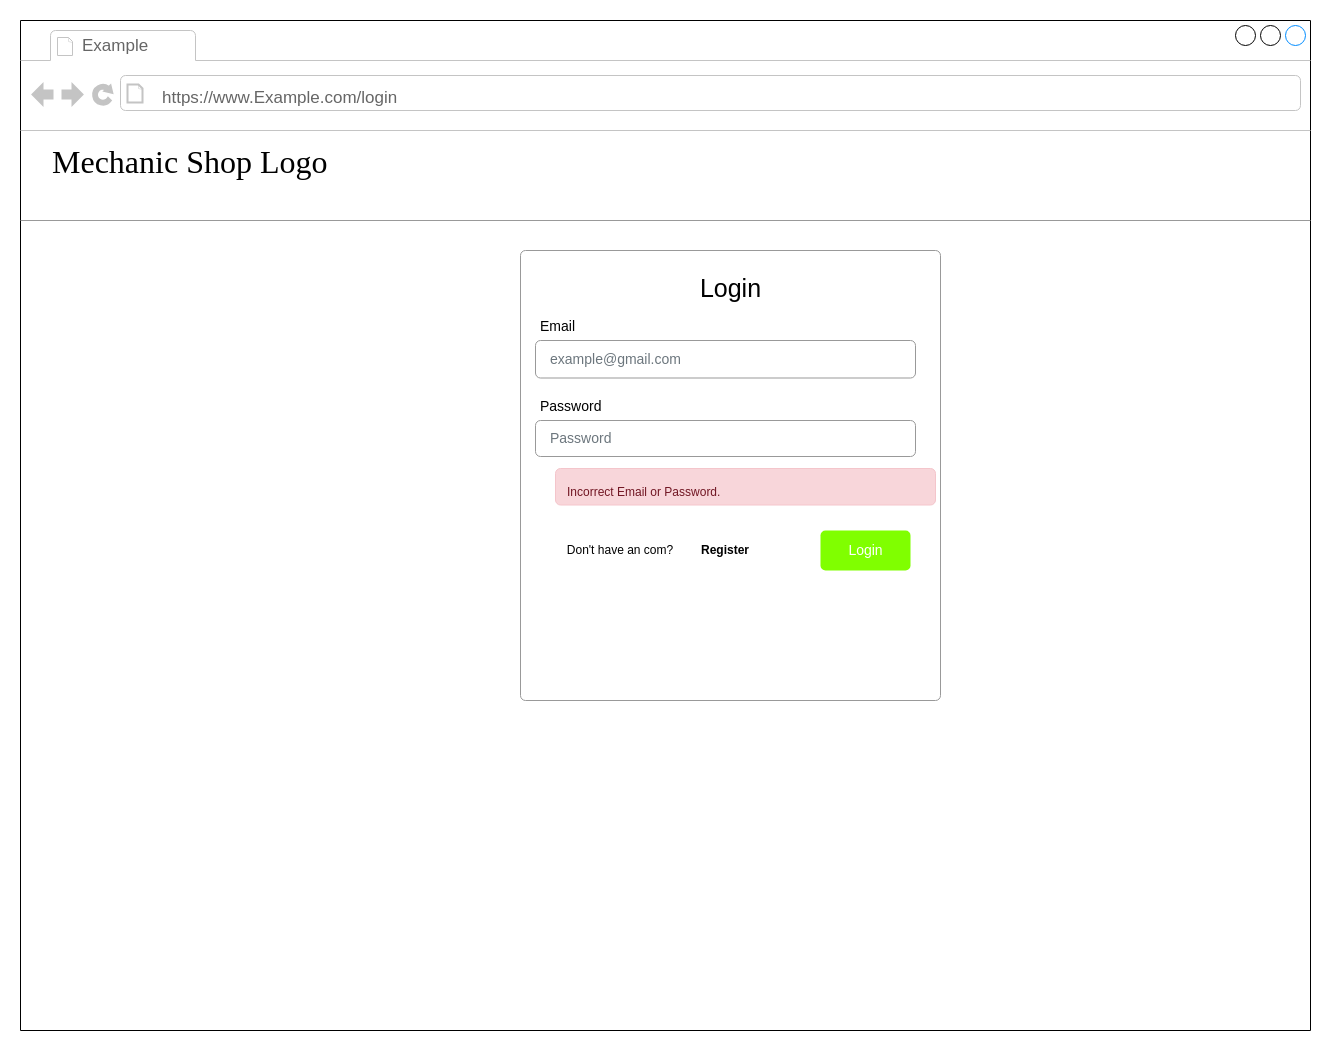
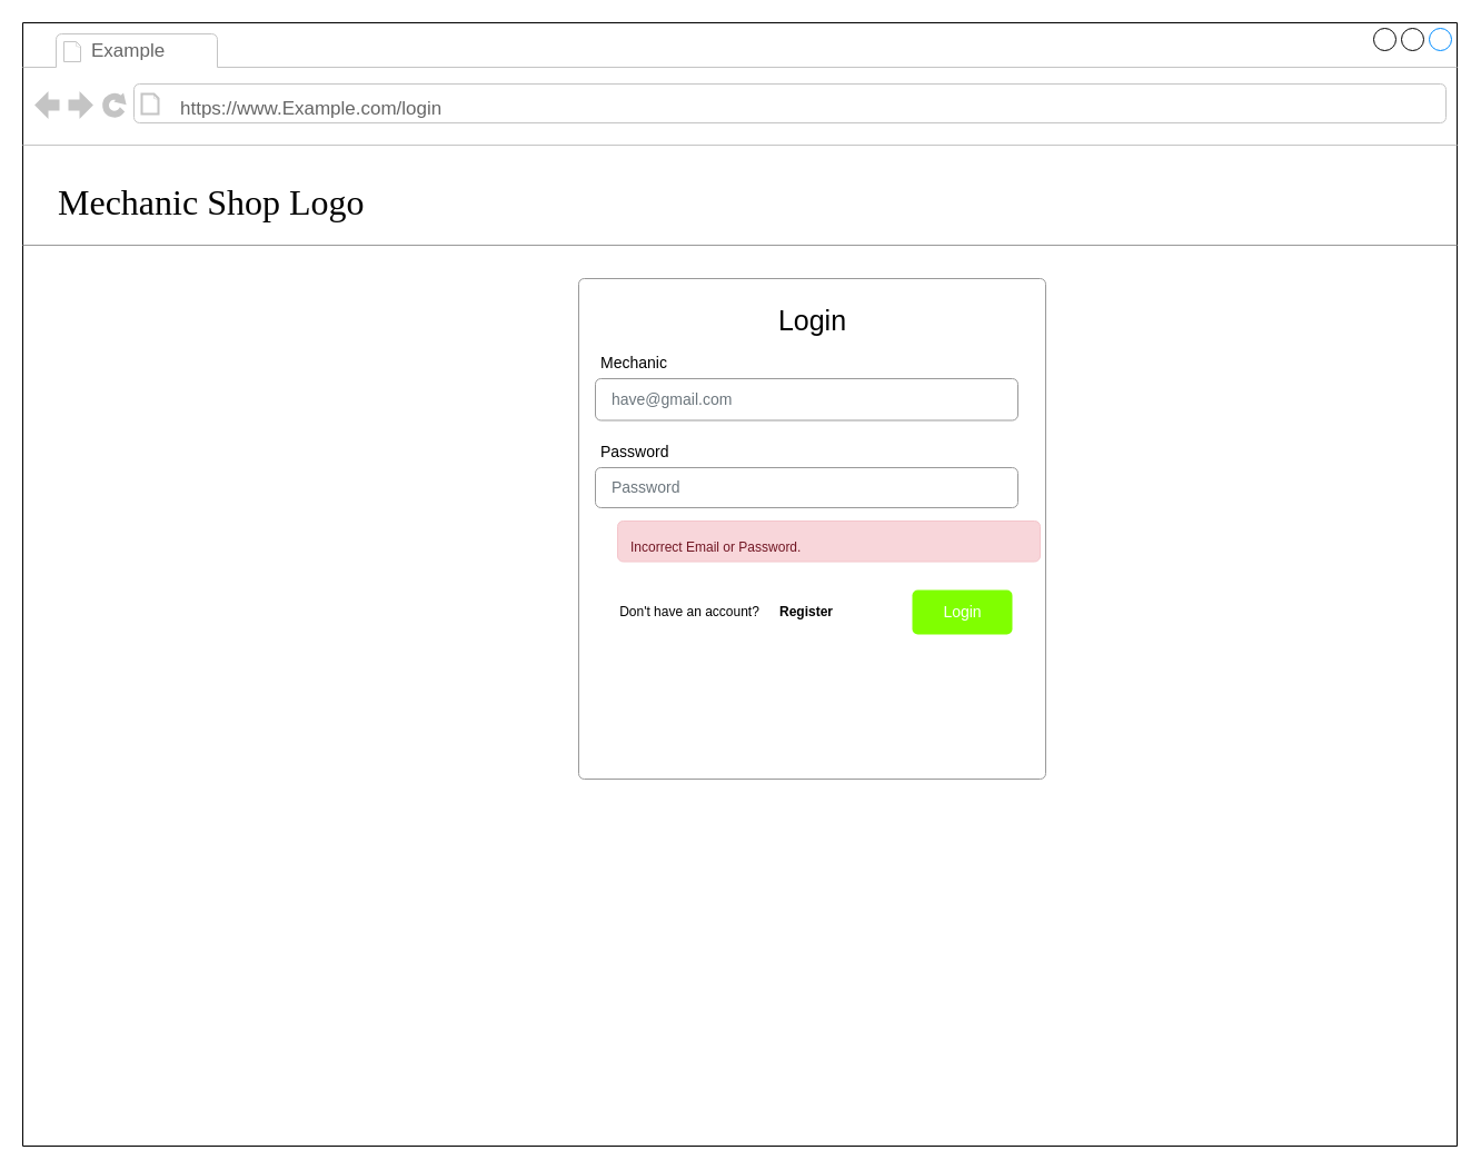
  <mxCell id="0" />
  <mxCell id="1" parent="0" />
  <mxCell id="2" value="" style="strokeWidth=1;shadow=0;dashed=0;align=left;html=1;shape=mxgraph.mockup.containers.browserWindow;rSize=0;mainText=,;recursiveResize=0;rounded=0;labelBackgroundColor=none;fontFamily=Verdana;fontSize=12;deletable=0;movable=0;" parent="1" vertex="1"><mxGeometry x="20" y="20" width="1290" height="1010" as="geometry" /></mxCell>
  <mxCell id="3" value="Example" style="strokeWidth=1;shadow=0;dashed=0;align=center;html=1;shape=mxgraph.mockup.containers.anchor;fontSize=17;fontColor=#666666;align=left;" parent="2" vertex="1"><mxGeometry x="60" y="12" width="150" height="28" as="geometry" /></mxCell>
  <mxCell id="4" value="https://www.Example.com/login" style="strokeWidth=1;shadow=0;dashed=0;align=center;html=1;shape=mxgraph.mockup.containers.anchor;rSize=0;fontSize=17;fontColor=#666666;align=left;" parent="2" vertex="1"><mxGeometry x="140" y="65" width="300" height="26" as="geometry" /></mxCell>
- <mxCell id="5" value="&lt;font style=&quot;font-size: 32px;&quot;&gt;Mechanic Shop Logo&lt;/font&gt;" style="text;html=1;points=[];align=left;verticalAlign=top;spacingTop=-4;fontSize=30;fontFamily=Verdana" parent="2" vertex="1"><mxGeometry x="30" y="120" width="340" height="50" as="geometry" /></mxCell>
+ <mxCell id="5" value="&lt;font style=&quot;font-size: 32px;&quot;&gt;Mechanic Shop Logo&lt;/font&gt;" style="text;html=1;points=[];align=left;verticalAlign=top;spacingTop=-4;fontSize=30;fontFamily=Verdana" parent="2" vertex="1"><mxGeometry x="30" y="140" width="340" height="50" as="geometry" /></mxCell>
  <mxCell id="6" value="" style="verticalLabelPosition=bottom;shadow=0;dashed=0;align=center;html=1;verticalAlign=top;strokeWidth=1;shape=mxgraph.mockup.markup.line;strokeColor=#999999;rounded=0;labelBackgroundColor=none;fillColor=#ffffff;fontFamily=Verdana;fontSize=12;fontColor=#000000;" parent="2" vertex="1"><mxGeometry y="190" width="1290" height="20" as="geometry" /></mxCell>
  <mxCell id="7" value="" style="html=1;shadow=0;dashed=0;shape=mxgraph.bootstrap.rrect;rSize=5;fillColor=#ffffff;strokeColor=#999999;" parent="2" vertex="1"><mxGeometry x="500" y="230" width="420" height="450" as="geometry" /></mxCell>
  <mxCell id="8" value="Login" style="html=1;shadow=0;dashed=0;shape=mxgraph.bootstrap.rrect;rSize=5;fillColor=#80FF00;strokeColor=none;align=center;fontSize=14;fontColor=#FFFFFF;" parent="7" vertex="1"><mxGeometry width="90" height="40" relative="1" as="geometry"><mxPoint x="300" y="280" as="offset" /></mxGeometry></mxCell>
  <mxCell id="9" value="&lt;font style=&quot;font-size: 25px;&quot;&gt;Login&lt;/font&gt;" style="text;html=1;strokeColor=none;fillColor=none;align=center;verticalAlign=middle;whiteSpace=wrap;rounded=0;" parent="7" vertex="1"><mxGeometry x="137.5" y="20.93" width="145" height="31.395" as="geometry" /></mxCell>
- <mxCell id="10" value="Email" style="fillColor=none;strokeColor=none;align=left;spacing=20;fontSize=14;" parent="7" vertex="1"><mxGeometry y="60.002" width="220" height="30.0" as="geometry" /></mxCell>
- <mxCell id="11" value="example@gmail.com" style="html=1;shadow=0;dashed=0;shape=mxgraph.bootstrap.rrect;rSize=5;fillColor=none;strokeColor=#999999;align=left;spacing=15;fontSize=14;fontColor=#6C767D;" parent="7" vertex="1"><mxGeometry x="15" y="90" width="380" height="37.5" as="geometry" /></mxCell>
+ <mxCell id="10" value="Mechanic" style="fillColor=none;strokeColor=none;align=left;spacing=20;fontSize=14;" parent="7" vertex="1"><mxGeometry y="60.002" width="220" height="30.0" as="geometry" /></mxCell>
+ <mxCell id="11" value="have@gmail.com" style="html=1;shadow=0;dashed=0;shape=mxgraph.bootstrap.rrect;rSize=5;fillColor=none;strokeColor=#999999;align=left;spacing=15;fontSize=14;fontColor=#6C767D;" parent="7" vertex="1"><mxGeometry x="15" y="90" width="380" height="37.5" as="geometry" /></mxCell>
  <mxCell id="12" value="Password" style="fillColor=none;strokeColor=none;align=left;spacing=20;fontSize=14;" parent="7" vertex="1"><mxGeometry y="140.002" width="220" height="30.0" as="geometry" /></mxCell>
  <mxCell id="13" value="Password" style="html=1;shadow=0;dashed=0;shape=mxgraph.bootstrap.rrect;rSize=5;fillColor=none;strokeColor=#999999;align=left;spacing=15;fontSize=14;fontColor=#6C767D;" parent="7" vertex="1"><mxGeometry x="15" y="170" width="380" height="36" as="geometry" /></mxCell>
  <mxCell id="14" value="&lt;font style=&quot;font-size: 12px; line-height: 1.2;&quot;&gt;Incorrect Email or Password.&lt;/font&gt;" style="html=1;shadow=0;dashed=0;shape=mxgraph.bootstrap.rrect;rSize=5;strokeColor=#F4C5CB;strokeWidth=1;fillColor=#F8D6DA;fontColor=#711623;whiteSpace=wrap;align=left;verticalAlign=middle;spacingLeft=10;fontSize=25;" parent="7" vertex="1"><mxGeometry x="35" y="218" width="380" height="36.51" as="geometry" /></mxCell>
- <mxCell id="15" value="Don't have an com?" style="text;html=1;strokeColor=none;fillColor=none;align=center;verticalAlign=middle;whiteSpace=wrap;rounded=0;" parent="7" vertex="1"><mxGeometry x="15" y="289.997" width="170" height="19.014" as="geometry" /></mxCell>
+ <mxCell id="15" value="Don't have an account?" style="text;html=1;strokeColor=none;fillColor=none;align=center;verticalAlign=middle;whiteSpace=wrap;rounded=0;" parent="7" vertex="1"><mxGeometry x="15" y="289.997" width="170" height="19.014" as="geometry" /></mxCell>
  <mxCell id="16" value="&lt;b&gt;Register&lt;/b&gt;" style="text;html=1;strokeColor=none;fillColor=none;align=center;verticalAlign=middle;whiteSpace=wrap;rounded=0;" parent="7" vertex="1"><mxGeometry x="175" y="289.997" width="60" height="19.014" as="geometry" /></mxCell>
